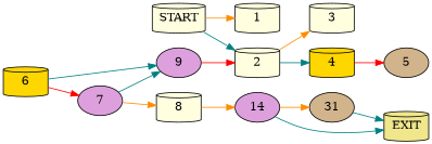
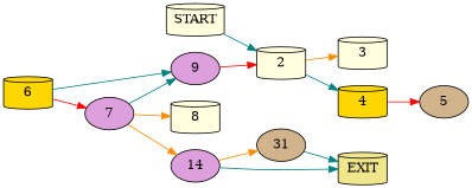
  digraph {
    rankdir=LR
    node [fillcolor=lightyellow shape=cylinder style=filled]
    edge [color=teal]
    n1 [label=START]
-   1
    2
    3
    4 [fillcolor=gold]
    5 [fillcolor=tan shape=ellipse]
    6 [fillcolor=gold]
    7 [fillcolor=plum shape=ellipse]
    9 [fillcolor=plum shape=ellipse]
    8
    n11 [fillcolor=plum label=14 shape=ellipse]
    n12 [fillcolor=tan label=31 shape=ellipse]
    n13 [fillcolor=khaki label=EXIT]
-   n1 -> 1 [color=darkorange]
    n1 -> 2
    2 -> 3 [color=darkorange]
    2 -> 4
    4 -> 5 [color=red]
    6 -> 7 [color=red]
    6 -> 9
    7 -> 9
    7 -> 8 [color=darkorange]
    9 -> 2 [color=red]
-   8 -> n11 [color=darkorange]
+   7 -> n11 [color=darkorange]
    n11 -> n12 [color=darkorange]
    n11 -> n13
    n12 -> n13
  }
